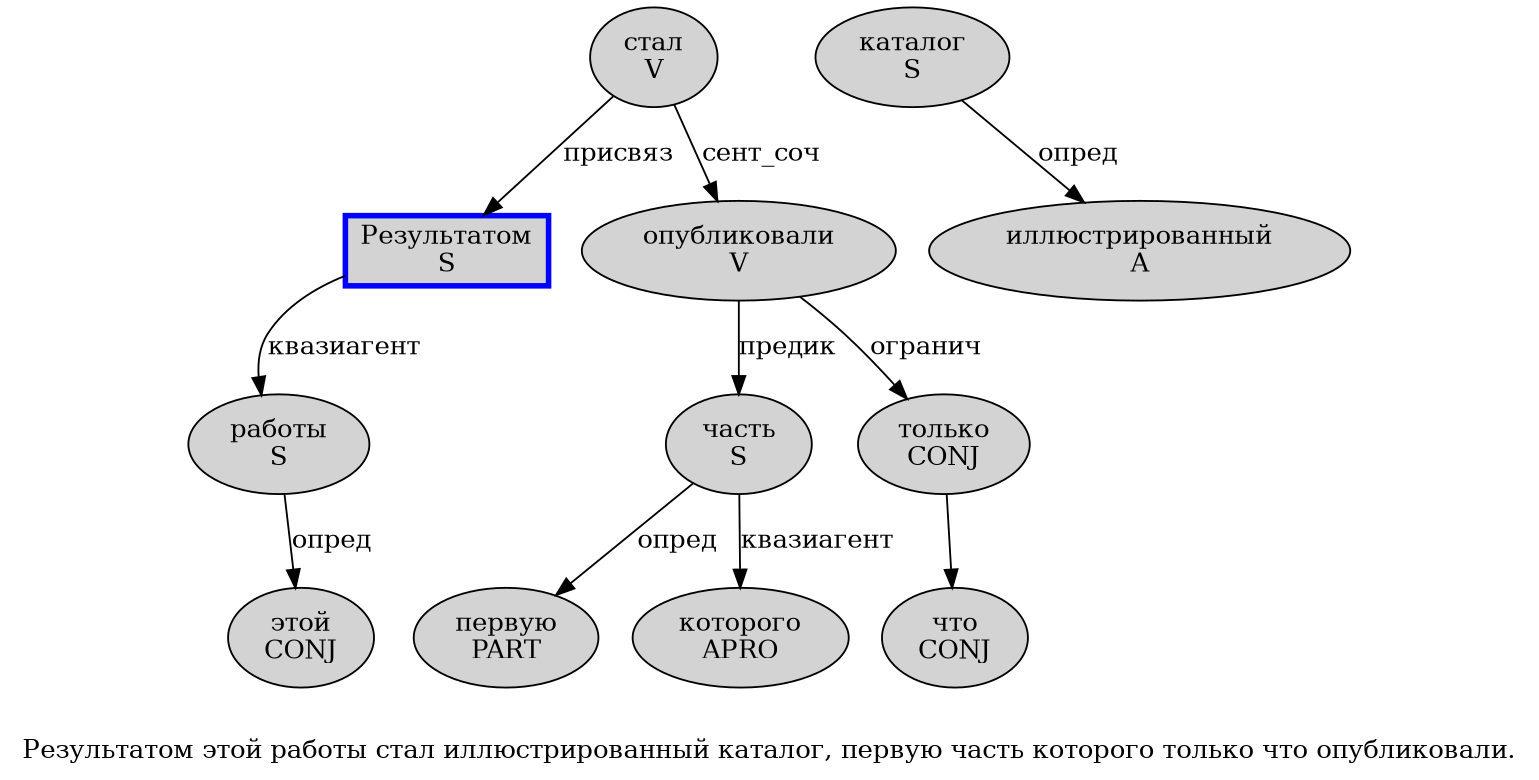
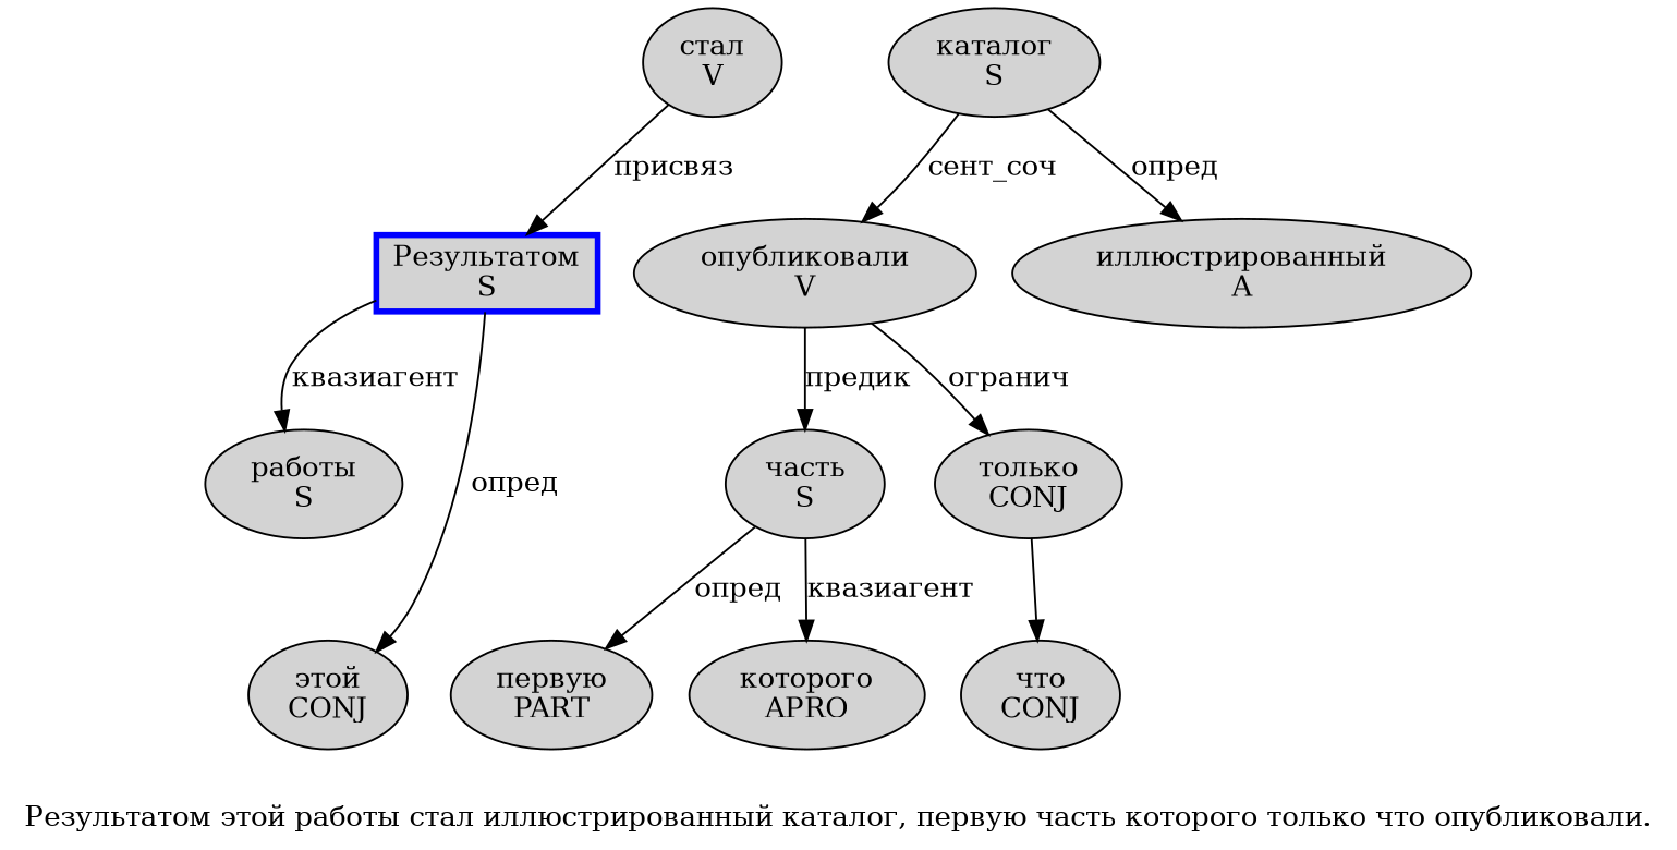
  digraph {
    label="Результатом этой работы стал иллюстрированный каталог, первую часть которого только что опубликовали."
    node [fillcolor=lightgray penwidth=1 shape=ellipse style=filled]
    n1 [color=blue label="Результатом\nS" penwidth=3 shape=box]
    n2 [label="работы\nS"]
    n3 [label="этой\nCONJ"]
    n4 [label="стал\nV"]
    n5 [label="опубликовали\nV"]
    n6 [label="каталог\nS"]
    n7 [label="иллюстрированный\nA"]
    n8 [label="часть\nS"]
    n9 [label="только\nCONJ"]
    n10 [label="первую\nPART"]
    n11 [label="которого\nAPRO"]
    n12 [label="что\nCONJ"]
    n1 -> n2 [label="квазиагент"]
-   n2 -> n3 [label="опред"]
+   n1 -> n3 [label="опред"]
    n4 -> n1 [label="присвяз"]
-   n4 -> n5 [label="сент_соч"]
+   n6 -> n5 [label="сент_соч"]
    n5 -> n8 [label="предик"]
    n5 -> n9 [label="огранич"]
    n6 -> n7 [label="опред"]
    n8 -> n10 [label="опред"]
    n8 -> n11 [label="квазиагент"]
    n9 -> n12
  }
